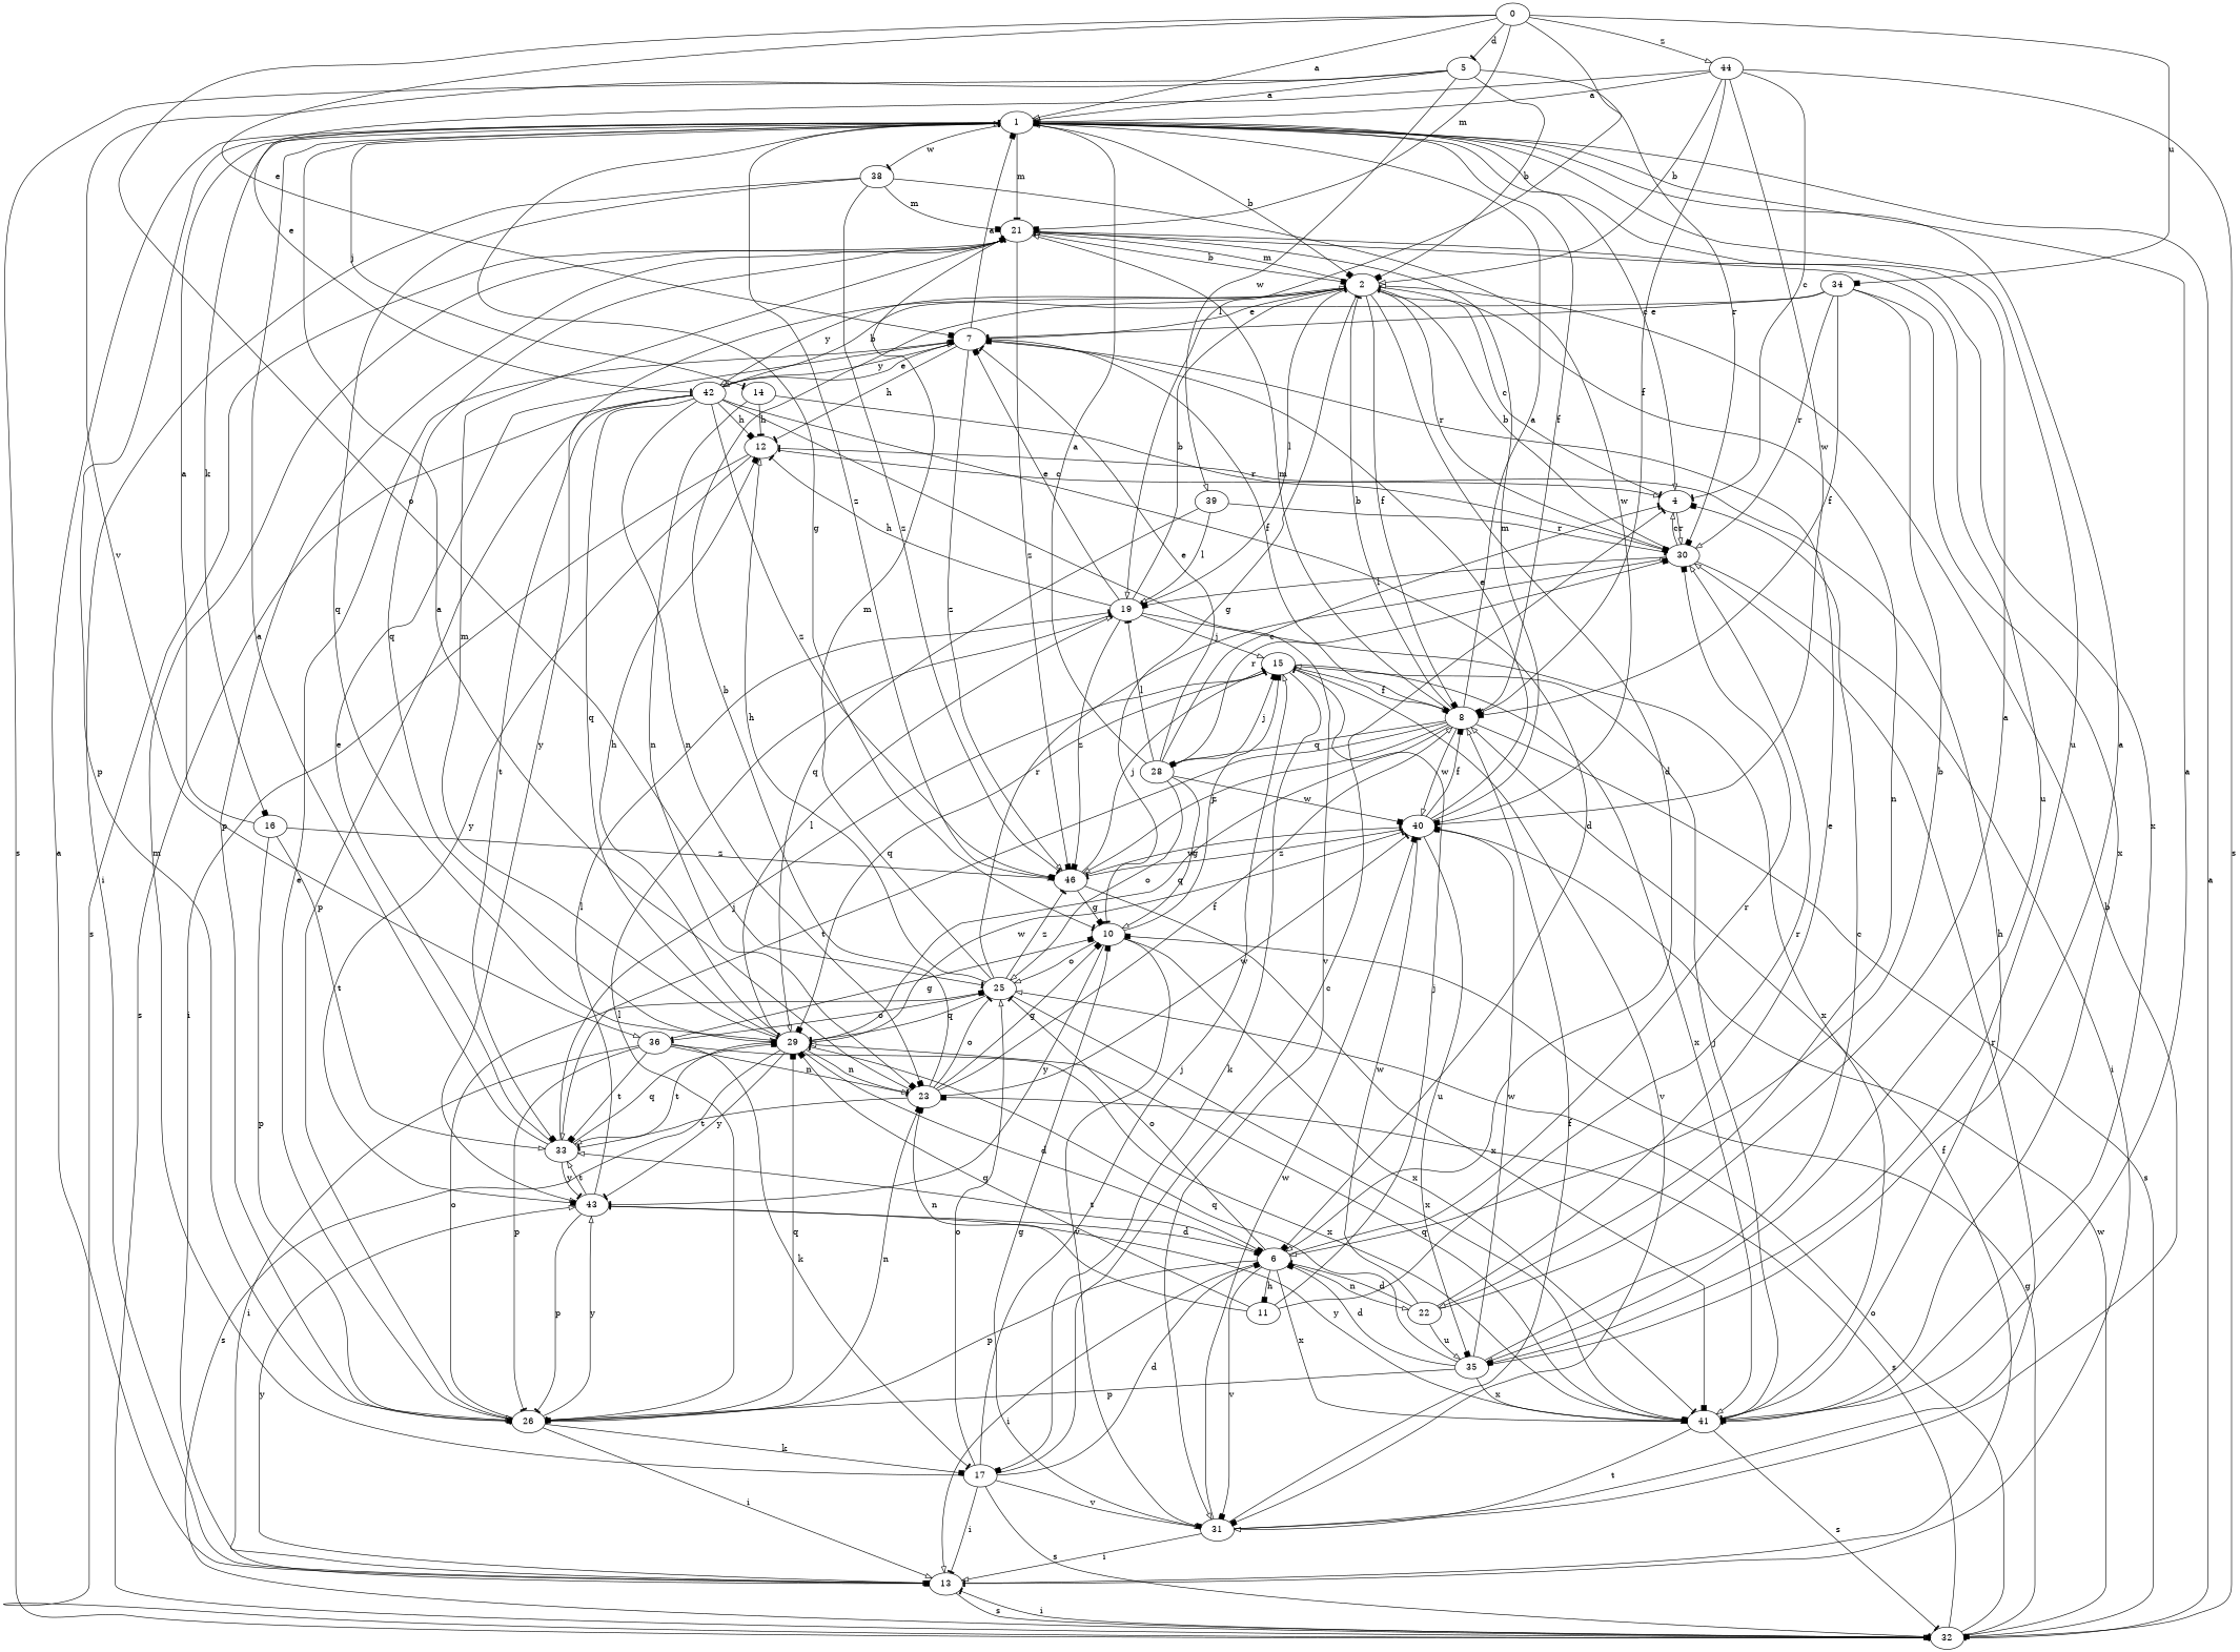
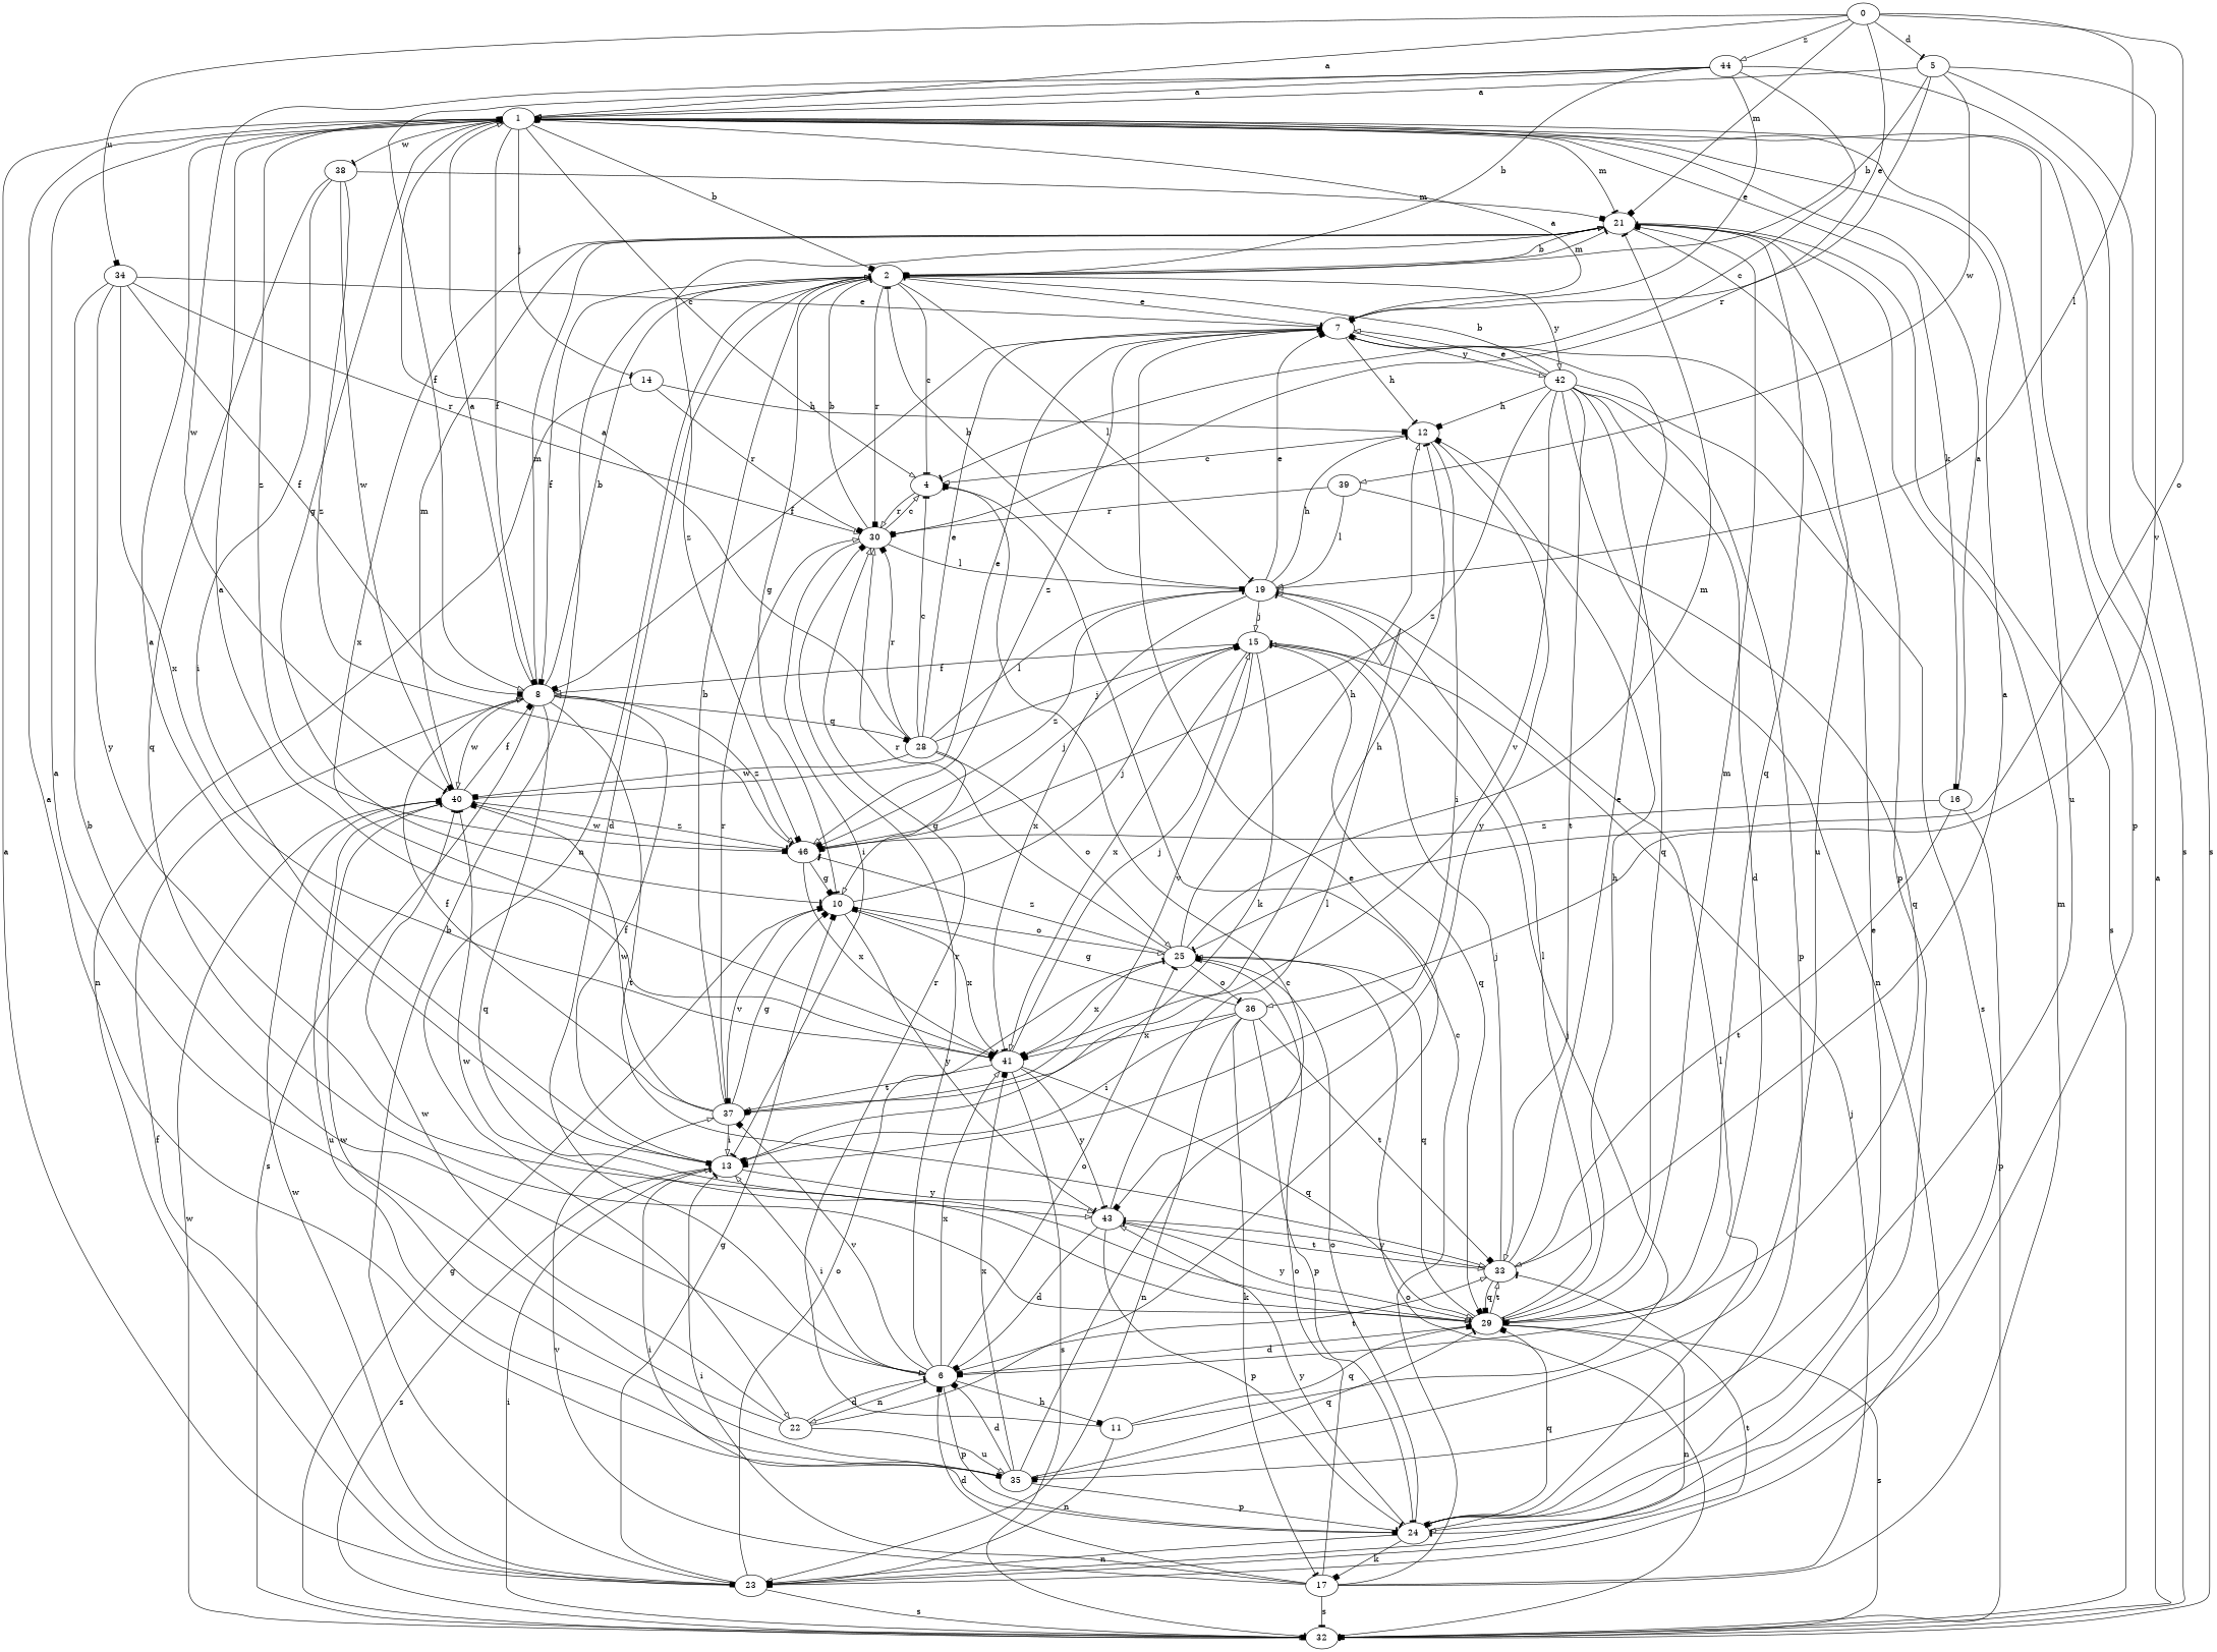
  strict digraph {
    edge [arrowhead=box]
    0
    1
    5
    7
    19
    21
    25
    34
    44
    2
    4
    8
    10
    14
    16
-   26
+   26 [label=24]
    35
    38
    46
    30
    32
    36
    39
    42
    12
    41
    15
    29
    6
    43
    40
    22
    33
    28
-   37 [label=31]
+   37
    23
    13
    17
    11
    0 -> 1 [arrowhead=onormal label=a]
    0 -> 5 [arrowhead=tee label=d]
    0 -> 7 [label=e]
    0 -> 19 [arrowhead=onormal label=l]
    0 -> 21 [label=m]
    0 -> 25 [arrowhead=tee label=o]
    0 -> 34 [label=u]
    0 -> 44 [arrowhead=onormal label=z]
    1 -> 21 [arrowhead=tee label=m]
    1 -> 2 [label=b]
    1 -> 4 [arrowhead=onormal label=c]
    1 -> 8 [label=f]
    1 -> 10 [arrowhead=tee label=g]
    1 -> 14 [arrowhead=tee label=j]
    1 -> 16 [label=k]
    1 -> 26 [arrowhead=onormal label=p]
    1 -> 35 [label=u]
    1 -> 38 [arrowhead=tee label=w]
    1 -> 46 [label=z]
    5 -> 1 [arrowhead=onormal label=a]
    5 -> 2 [label=b]
    5 -> 30 [label=r]
    5 -> 32 [arrowhead=tee label=s]
    5 -> 36 [arrowhead=onormal label=v]
    5 -> 39 [arrowhead=onormal label=w]
    7 -> 1 [label=a]
    7 -> 8 [label=f]
    7 -> 46 [arrowhead=onormal label=z]
    7 -> 42 [arrowhead=onormal label=y]
    7 -> 12 [arrowhead=tee label=h]
    19 -> 7 [label=e]
    19 -> 2 [arrowhead=tee label=b]
    19 -> 46 [label=z]
    19 -> 12 [arrowhead=tee label=h]
    19 -> 41 [arrowhead=tee label=x]
    19 -> 15 [arrowhead=onormal label=j]
    21 -> 2 [label=b]
    21 -> 26 [label=p]
    21 -> 35 [arrowhead=onormal label=u]
    21 -> 46 [label=z]
    21 -> 32 [label=s]
    21 -> 41 [label=x]
    21 -> 29 [label=q]
    25 -> 21 [arrowhead=tee label=m]
    25 -> 46 [arrowhead=tee label=z]
    25 -> 30 [arrowhead=onormal label=r]
    25 -> 36 [arrowhead=tee label=o]
    25 -> 12 [arrowhead=onormal label=h]
    25 -> 41 [label=x]
-   25 -> 29 [arrowhead=tee label=q]
+   29 -> 25 [arrowhead=tee label=q]
    34 -> 7 [arrowhead=tee label=e]
    34 -> 8 [label=f]
    34 -> 30 [arrowhead=onormal label=r]
    34 -> 41 [arrowhead=tee label=x]
    34 -> 6 [arrowhead=onormal label=b]
    34 -> 43 [arrowhead=onormal label=y]
    44 -> 1 [arrowhead=onormal label=a]
-   44 -> 42 [arrowhead=tee label=e]
+   44 -> 7 [arrowhead=tee label=e]
    44 -> 2 [arrowhead=onormal label=b]
    44 -> 4 [arrowhead=tee label=c]
    44 -> 8 [arrowhead=onormal label=f]
    44 -> 32 [arrowhead=tee label=s]
    44 -> 40 [arrowhead=tee label=w]
    2 -> 7 [arrowhead=tee label=e]
    2 -> 19 [arrowhead=tee label=l]
    2 -> 21 [arrowhead=tee label=m]
    2 -> 4 [arrowhead=tee label=c]
    2 -> 8 [label=f]
    2 -> 10 [arrowhead=tee label=g]
    2 -> 30 [label=r]
    2 -> 42 [arrowhead=onormal label=y]
    2 -> 6 [arrowhead=onormal label=d]
    2 -> 22 [arrowhead=onormal label=n]
    4 -> 30 [arrowhead=onormal label=r]
    8 -> 1 [arrowhead=onormal label=a]
    8 -> 21 [arrowhead=onormal label=m]
    8 -> 2 [arrowhead=tee label=b]
    8 -> 46 [arrowhead=onormal label=z]
    8 -> 32 [label=s]
    8 -> 29 [arrowhead=tee label=q]
    8 -> 40 [arrowhead=onormal label=w]
    8 -> 33 [arrowhead=onormal label=t]
    8 -> 28 [label=q]
    10 -> 25 [arrowhead=onormal label=o]
    10 -> 41 [arrowhead=tee label=x]
    10 -> 15 [label=j]
    10 -> 43 [arrowhead=tee label=y]
    10 -> 37 [label=v]
    14 -> 30 [label=r]
-   14 -> 12 [arrowhead=tee label=h]
+   14 -> 12 [label=h]
    14 -> 23 [label=n]
    16 -> 1 [arrowhead=tee label=a]
    16 -> 26 [arrowhead=tee label=p]
    16 -> 46 [arrowhead=onormal label=z]
    16 -> 33 [arrowhead=onormal label=t]
    26 -> 7 [label=e]
    26 -> 19 [arrowhead=tee label=l]
    26 -> 25 [label=o]
    26 -> 29 [label=q]
    26 -> 43 [arrowhead=onormal label=y]
    26 -> 23 [label=n]
    26 -> 13 [arrowhead=onormal label=i]
    26 -> 17 [label=k]
    35 -> 1 [label=a]
    35 -> 4 [label=c]
    35 -> 26 [arrowhead=tee label=p]
    35 -> 41 [label=x]
    35 -> 29 [arrowhead=tee label=q]
    35 -> 6 [label=d]
    35 -> 40 [arrowhead=tee label=w]
    38 -> 21 [label=m]
    38 -> 46 [arrowhead=tee label=z]
    38 -> 29 [arrowhead=onormal label=q]
    38 -> 40 [label=w]
    38 -> 13 [label=i]
    46 -> 10 [label=g]
    46 -> 41 [label=x]
    46 -> 15 [arrowhead=tee label=j]
    46 -> 40 [arrowhead=tee label=w]
    30 -> 19 [label=l]
    30 -> 2 [arrowhead=tee label=b]
    30 -> 4 [arrowhead=onormal label=c]
    30 -> 13 [arrowhead=tee label=i]
    32 -> 1 [label=a]
    32 -> 25 [arrowhead=onormal label=o]
    32 -> 10 [label=g]
    32 -> 40 [label=w]
    32 -> 13 [arrowhead=tee label=i]
    36 -> 10 [label=g]
    36 -> 26 [arrowhead=tee label=p]
    36 -> 41 [label=x]
    36 -> 33 [label=t]
    36 -> 23 [arrowhead=onormal label=n]
    36 -> 13 [arrowhead=onormal label=i]
    36 -> 17 [arrowhead=tee label=k]
    39 -> 19 [arrowhead=onormal label=l]
    39 -> 30 [arrowhead=tee label=r]
    39 -> 29 [arrowhead=onormal label=q]
    42 -> 7 [arrowhead=onormal label=e]
    42 -> 2 [arrowhead=tee label=b]
    42 -> 26 [arrowhead=onormal label=p]
    42 -> 46 [label=z]
    42 -> 32 [arrowhead=onormal label=s]
    42 -> 12 [label=h]
    42 -> 29 [arrowhead=tee label=q]
    42 -> 6 [label=d]
-   42 -> 33 [label=t]
+   42 -> 33 [arrowhead=onormal label=t]
    42 -> 37 [arrowhead=onormal label=v]
    42 -> 23 [label=n]
    12 -> 4 [arrowhead=onormal label=c]
    12 -> 43 [label=y]
    12 -> 13 [label=i]
    41 -> 1 [label=a]
    41 -> 32 [arrowhead=tee label=s]
    41 -> 12 [arrowhead=tee label=h]
    41 -> 15 [arrowhead=onormal label=j]
    41 -> 29 [arrowhead=onormal label=q]
    41 -> 43 [arrowhead=tee label=y]
    41 -> 37 [arrowhead=onormal label=t]
    15 -> 8 [arrowhead=onormal label=f]
    15 -> 41 [arrowhead=onormal label=x]
    15 -> 29 [label=q]
    15 -> 37 [label=v]
-   15 -> 17 [label=k]
+   15 -> 13 [label=k]
    29 -> 19 [arrowhead=onormal label=l]
    29 -> 21 [label=m]
    29 -> 32 [arrowhead=onormal label=s]
    29 -> 12 [label=h]
    29 -> 6 [label=d]
    29 -> 43 [arrowhead=tee label=y]
    29 -> 40 [arrowhead=tee label=w]
    29 -> 33 [arrowhead=onormal label=t]
    29 -> 23 [arrowhead=tee label=n]
    6 -> 25 [arrowhead=tee label=o]
    6 -> 26 [label=p]
    6 -> 30 [label=r]
    6 -> 41 [arrowhead=onormal label=x]
    6 -> 22 [arrowhead=onormal label=n]
    6 -> 33 [arrowhead=onormal label=t]
    6 -> 37 [label=v]
    6 -> 13 [arrowhead=onormal label=i]
    6 -> 11 [label=h]
    43 -> 19 [arrowhead=tee label=l]
    43 -> 26 [arrowhead=tee label=p]
    43 -> 6 [label=d]
    43 -> 33 [arrowhead=onormal label=t]
    40 -> 7 [arrowhead=tee label=e]
    40 -> 21 [arrowhead=onormal label=m]
    40 -> 8 [label=f]
    40 -> 35 [label=u]
    40 -> 46 [arrowhead=tee label=z]
    22 -> 1 [arrowhead=tee label=a]
    22 -> 7 [label=e]
    22 -> 35 [arrowhead=onormal label=u]
    22 -> 6 [arrowhead=tee label=d]
    22 -> 40 [arrowhead=tee label=w]
    33 -> 1 [arrowhead=tee label=a]
    33 -> 7 [arrowhead=onormal label=e]
    33 -> 15 [arrowhead=tee label=j]
    33 -> 29 [label=q]
    33 -> 43 [arrowhead=tee label=y]
    28 -> 1 [arrowhead=onormal label=a]
    28 -> 7 [arrowhead=tee label=e]
    28 -> 19 [arrowhead=tee label=l]
    28 -> 25 [arrowhead=onormal label=o]
    28 -> 4 [arrowhead=tee label=c]
    28 -> 10 [arrowhead=onormal label=g]
    28 -> 30 [label=r]
    28 -> 15 [label=j]
    28 -> 40 [label=w]
    37 -> 2 [arrowhead=onormal label=b]
    37 -> 8 [arrowhead=onormal label=f]
    37 -> 10 [label=g]
    37 -> 30 [arrowhead=onormal label=r]
    37 -> 40 [label=w]
    37 -> 13 [arrowhead=onormal label=i]
    23 -> 1 [arrowhead=onormal label=a]
    23 -> 25 [arrowhead=tee label=o]
    23 -> 2 [arrowhead=onormal label=b]
    23 -> 8 [arrowhead=onormal label=f]
    23 -> 10 [label=g]
-   32 -> 23 [label=s]
+   23 -> 32 [label=s]
    23 -> 40 [arrowhead=tee label=w]
    23 -> 33 [arrowhead=tee label=t]
    13 -> 1 [arrowhead=tee label=a]
    13 -> 8 [arrowhead=onormal label=f]
    13 -> 32 [arrowhead=onormal label=s]
    13 -> 43 [arrowhead=onormal label=y]
    17 -> 21 [arrowhead=tee label=m]
    17 -> 25 [arrowhead=onormal label=o]
    17 -> 4 [arrowhead=tee label=c]
    17 -> 32 [arrowhead=tee label=s]
    17 -> 15 [arrowhead=onormal label=j]
    17 -> 6 [label=d]
    17 -> 37 [arrowhead=onormal label=v]
    17 -> 13 [arrowhead=tee label=i]
    11 -> 30 [arrowhead=onormal label=r]
    11 -> 15 [arrowhead=tee label=j]
    11 -> 29 [label=q]
    11 -> 23 [label=n]
  }
